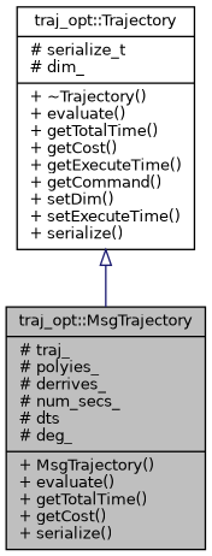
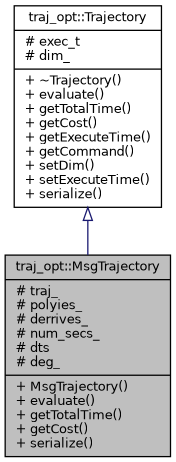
  digraph {
    node [color=black fontname=Helvetica fontsize=10 shape=record style=filled]
    n1 [fillcolor=grey75 fontcolor=black height=0.2 label="{traj_opt::MsgTrajectory\n|# traj_\l# polyies_\l# derrives_\l# num_secs_\l# dts\l# deg_\l|+ MsgTrajectory()\l+ evaluate()\l+ getTotalTime()\l+ getCost()\l+ serialize()\l}" width=0.4]
-   n2 [fillcolor=white height=0.2 label="{traj_opt::Trajectory\n|# serialize_t\l# dim_\l|+ ~Trajectory()\l+ evaluate()\l+ getTotalTime()\l+ getCost()\l+ getExecuteTime()\l+ getCommand()\l+ setDim()\l+ setExecuteTime()\l+ serialize()\l}" width=0.4]
+   n2 [fillcolor=white height=0.2 label="{traj_opt::Trajectory\n|# exec_t\l# dim_\l|+ ~Trajectory()\l+ evaluate()\l+ getTotalTime()\l+ getCost()\l+ getExecuteTime()\l+ getCommand()\l+ setDim()\l+ setExecuteTime()\l+ serialize()\l}" width=0.4]
    n2 -> n1 [arrowtail=onormal color=midnightblue dir=back fontname=Helvetica fontsize=10 labelfontname=Helvetica labelfontsize=10 style=solid]
  }
